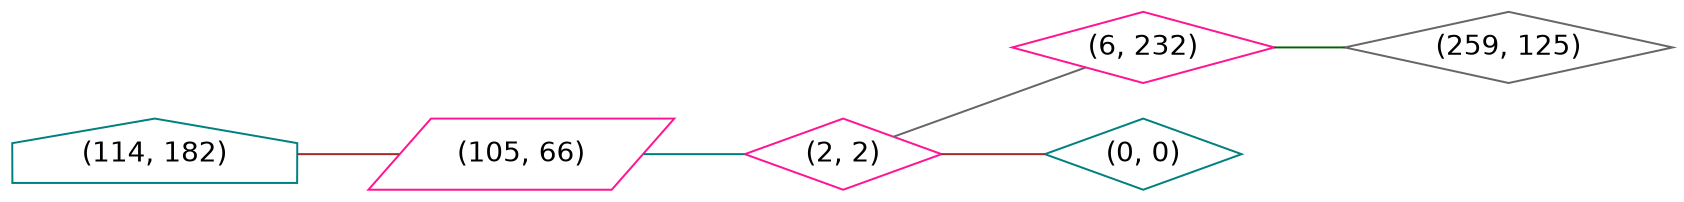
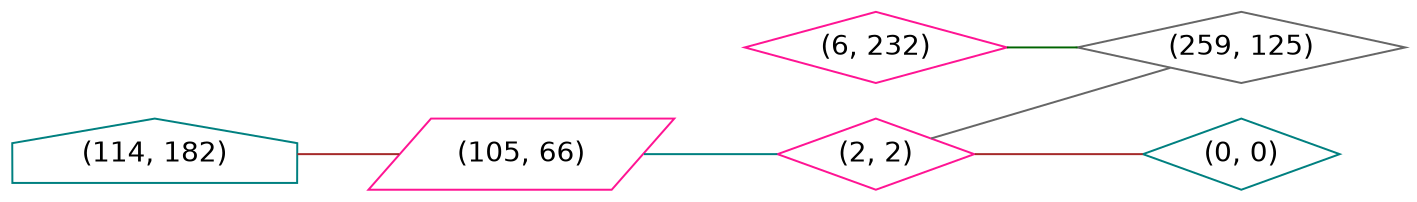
  graph {
    fontname="DejaVu Sans"
    rankdir=LR
    node [color=deeppink fontname="DejaVu Sans" shape=diamond]
    edge [color=brown fontname="DejaVu Sans" weight=1]
    "(114, 182)" [color=teal shape=house]
    "(105, 66)" [shape=parallelogram]
    "(6, 232)"
    "(259, 125)" [color=gray40]
    "(2, 2)"
    "(0, 0)" [color=teal]
    "(114, 182)" -- "(105, 66)"
    "(105, 66)" -- "(2, 2)" [color=teal weight=3]
    "(6, 232)" -- "(259, 125)" [color=darkgreen]
-   "(2, 2)" -- "(6, 232)" [color=gray40]
+   "(2, 2)" -- "(259, 125)" [color=gray40]
    "(2, 2)" -- "(0, 0)" [weight=4]
  }
